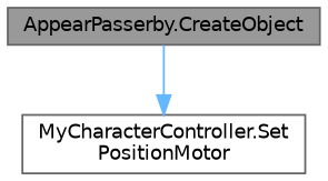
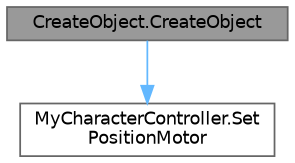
  digraph {
    rankdir=TB
    node [fontname=Helvetica fontsize=10 shape=box style=filled]
-   n1 [color=gray40 fillcolor=grey60 fontcolor=black height=0.2 label="AppearPasserby.CreateObject" width=0.4]
+   n1 [color=gray40 fillcolor=grey60 fontcolor=black height=0.2 label="CreateObject.CreateObject" width=0.4]
    n2 [color=grey40 fillcolor=white height=0.2 label="MyCharacterController.Set\lPositionMotor" width=0.4]
    n1 -> n2 [color=steelblue1 fontname=Helvetica fontsize=10 labelfontname=Helvetica labelfontsize=10 style=solid]
  }
